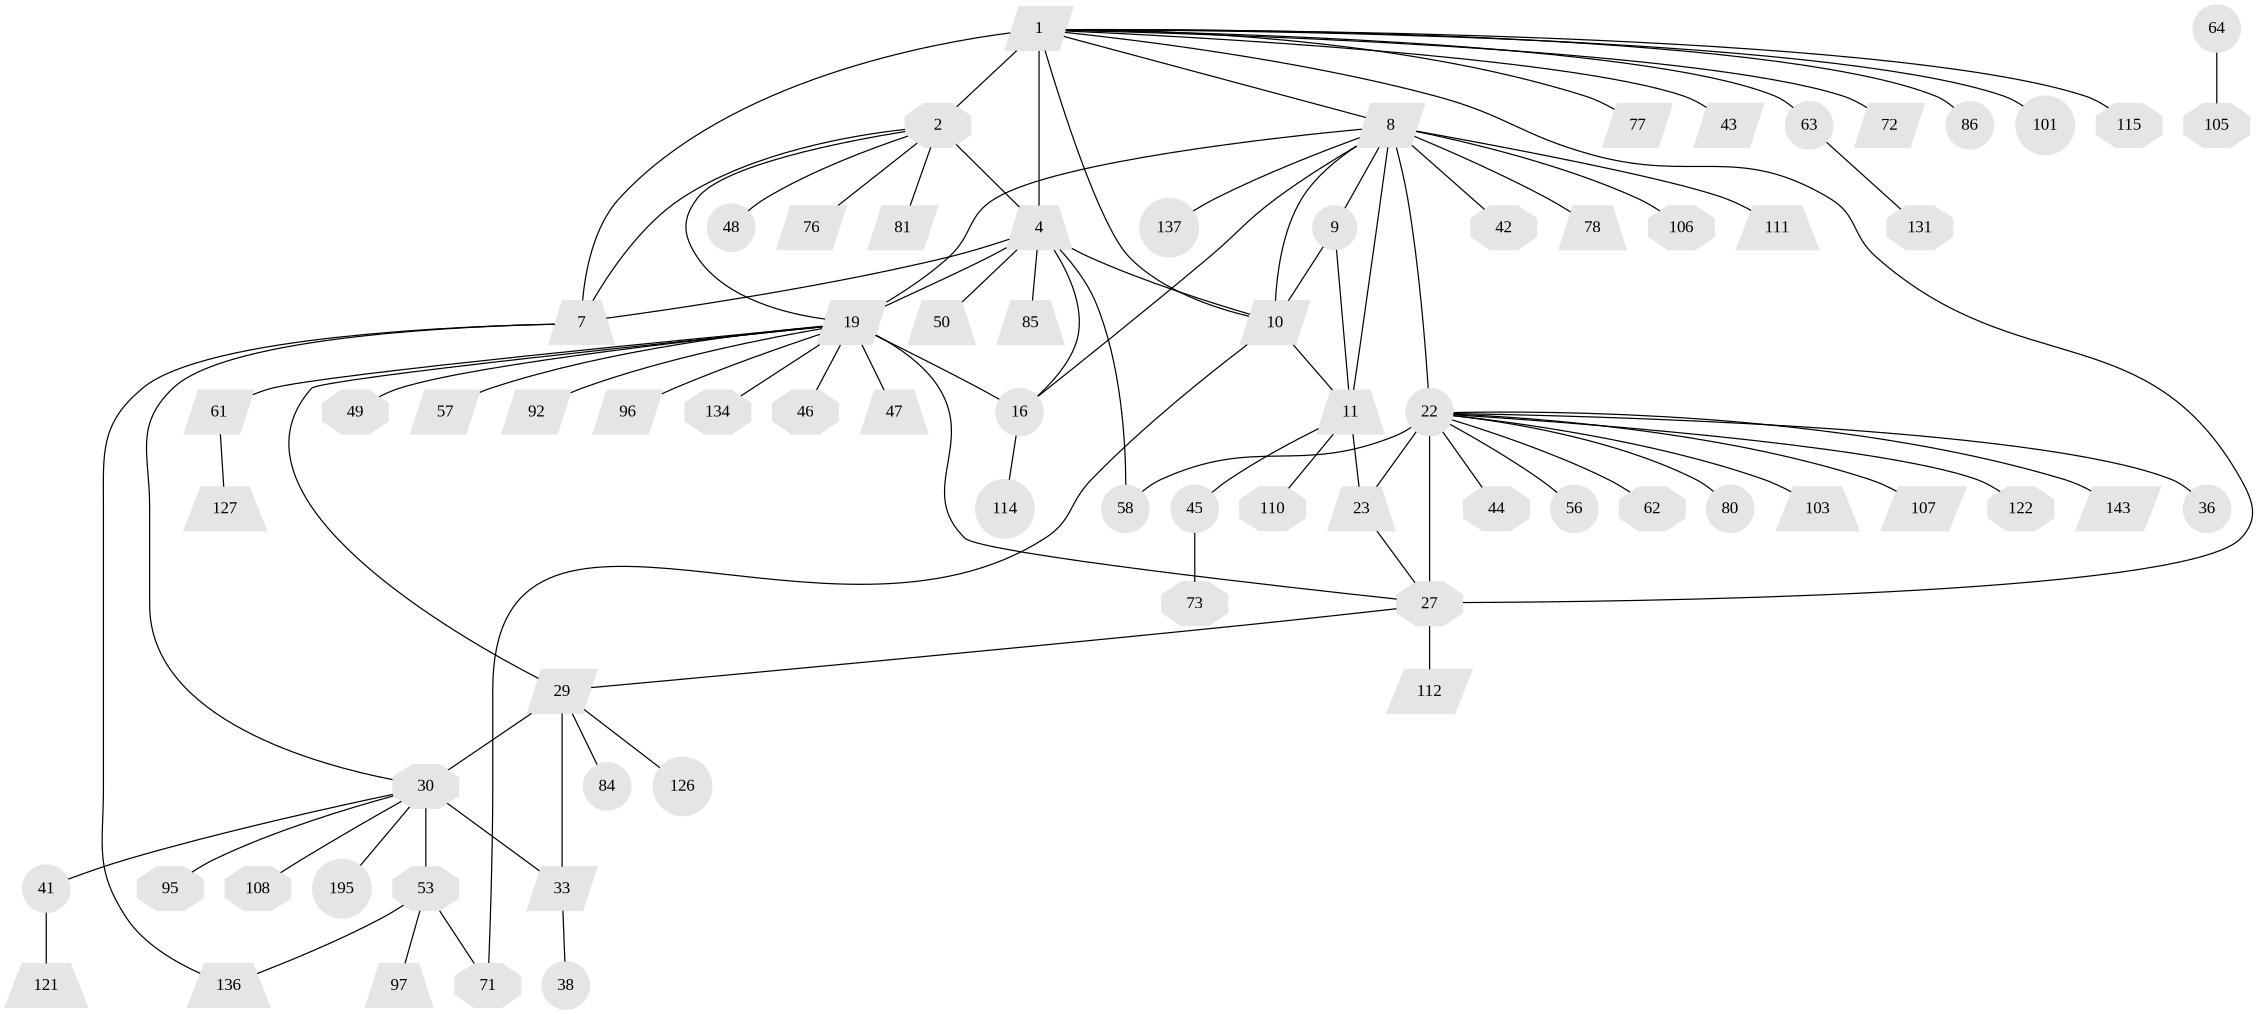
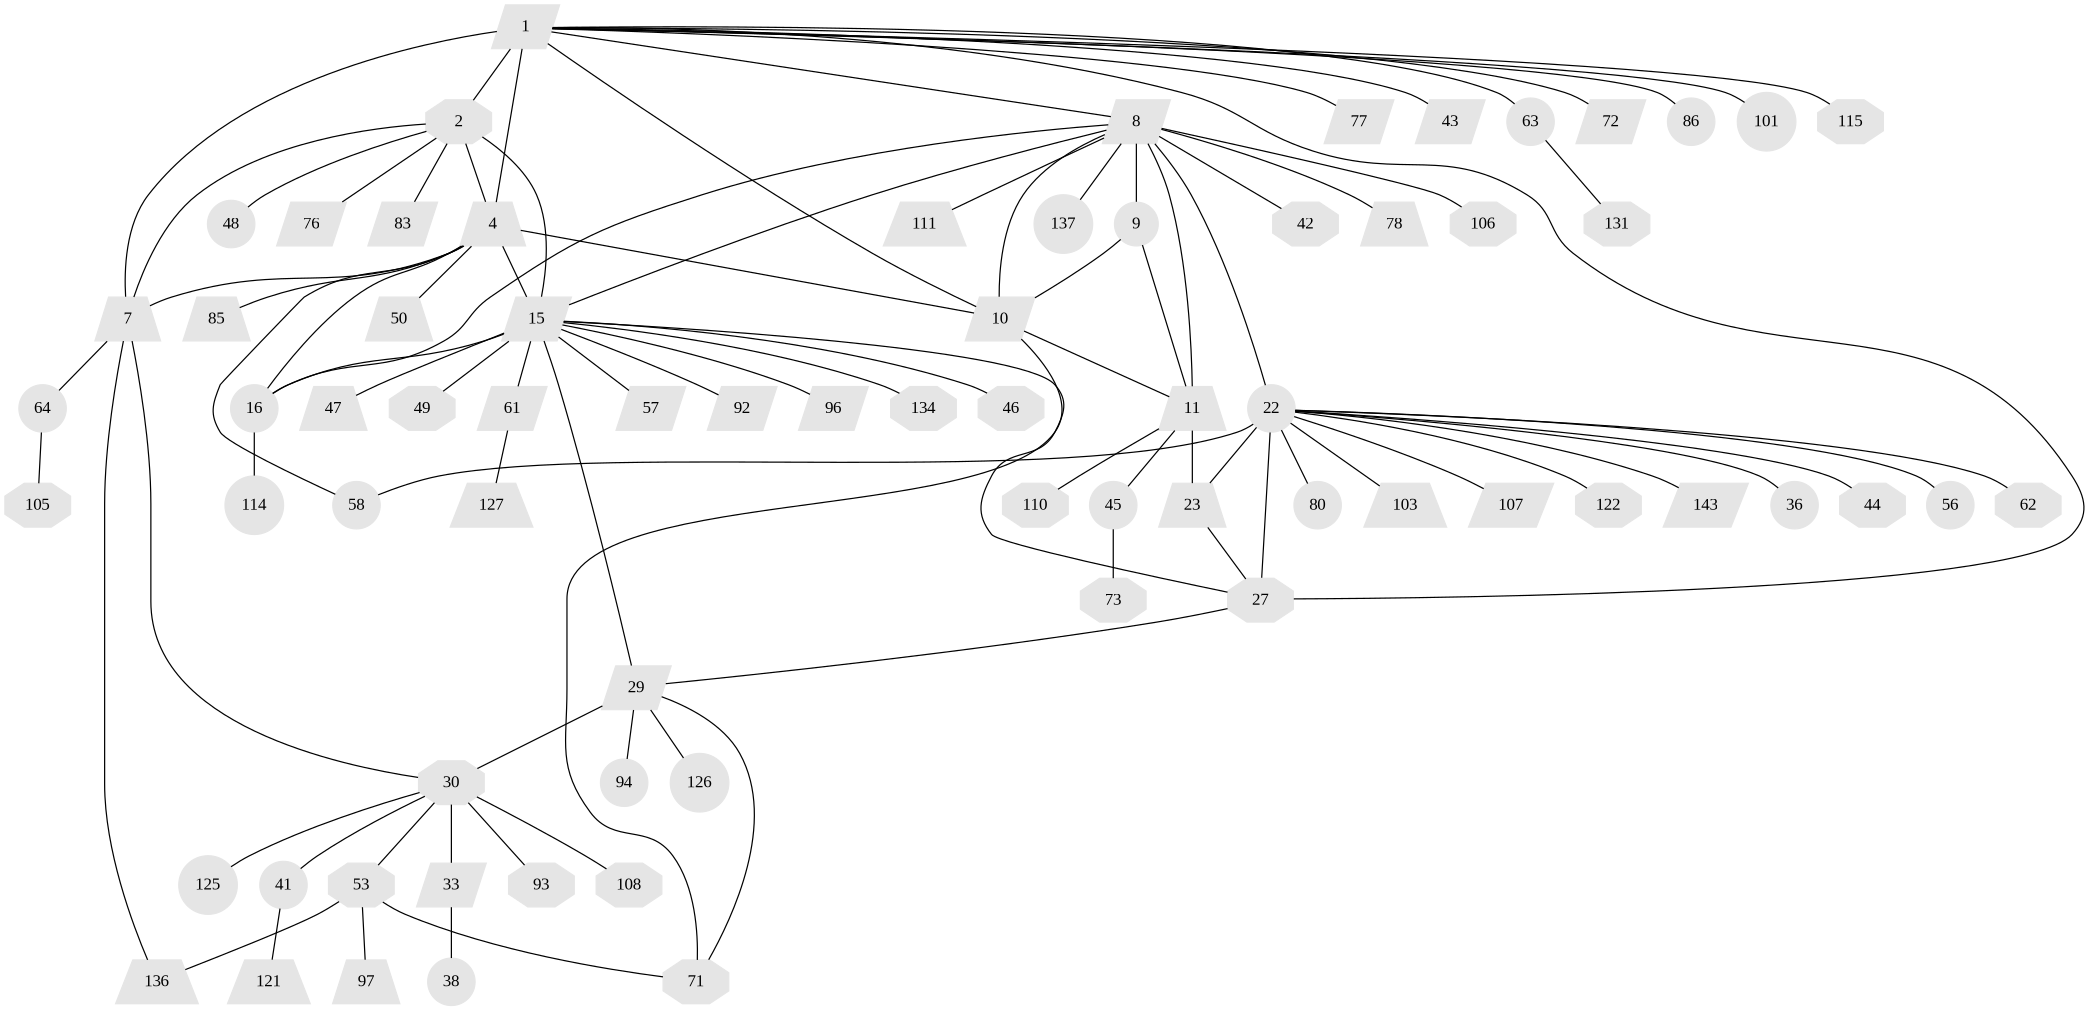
  graph {
    fontname="Liberation Serif"
    node [color=gray90 fontname="Liberation Serif" shape=octagon style=filled]
    edge [fontname="Liberation Serif"]
    1 [shape=parallelogram super="+3"]
    2
    4 [shape=trapezium super="+17"]
    7 [shape=trapezium super="+145"]
    8 [shape=parallelogram super="+13+14+135"]
    10 [shape=parallelogram]
    27 [super="+28+104+74"]
    n8 [label=77 shape=parallelogram]
    43 [shape=parallelogram]
    63 [shape=circle]
    72 [shape=parallelogram]
    86 [shape=circle]
    101 [shape=circle]
    115
-   15 [shape=parallelogram super="+19+116" label=19]
+   15 [shape=parallelogram super="+19+116"]
    48 [shape=circle]
    76 [shape=parallelogram]
-   81 [shape=parallelogram]
+   81 [shape=parallelogram label=83]
    16 [shape=circle super="+20+138+117+18"]
    50 [shape=trapezium]
    58 [shape=circle]
    85 [shape=trapezium]
    30 [super="+35+31"]
    64 [shape=circle super="+98+87"]
    136 [shape=trapezium]
    9 [shape=circle]
    11 [shape=trapezium super="+60+12"]
    22 [shape=circle super="+25+24+75+113"]
    42
    78 [shape=trapezium]
    106
    111 [shape=trapezium]
    137 [shape=circle]
    71 [super="+89+82"]
    29 [shape=parallelogram]
-   112 [shape=parallelogram]
    131
    46 [super="+99"]
    47 [shape=trapezium]
    49
    57 [shape=parallelogram]
    61 [shape=parallelogram super="+123"]
    92 [shape=parallelogram super="+102"]
    96 [shape=parallelogram]
    134
    114 [shape=circle]
    33 [shape=parallelogram super="+67+77"]
    41 [shape=circle]
    53 [super="+79"]
-   93 [label=95]
+   93
    108
-   125 [shape=circle label=195]
+   125 [shape=circle]
    105
    23 [shape=trapezium super="+26"]
    45 [shape=circle]
    110
    36 [shape=circle]
    44
    56 [shape=circle]
    62
    80 [shape=circle]
    103 [shape=trapezium]
    107 [shape=parallelogram]
    122
    n65 [label=143 shape=parallelogram]
    73
-   84 [shape=circle]
+   84 [shape=circle label=94]
    126 [shape=circle]
    127 [shape=trapezium]
    38 [shape=circle]
    121 [shape=trapezium]
    97 [shape=trapezium]
    1 -- 2 [weight=4]
    1 -- 4 [weight=5]
    1 -- 7 [weight=4]
    1 -- 8
    1 -- 10
    1 -- 27 [weight=2]
    1 -- n8
    1 -- 43
    1 -- 63
    1 -- 72
    1 -- 86
    1 -- 101
    1 -- 115
    2 -- 4
    2 -- 7
    2 -- 15
    2 -- 48
    2 -- 76
    2 -- 81
    4 -- 7
    4 -- 10
    4 -- 15 [weight=3]
    4 -- 16 [weight=3]
    4 -- 50
    4 -- 58
    4 -- 85
    7 -- 30
+   7 -- 64
    7 -- 136
    8 -- 10 [weight=3]
    8 -- 15
    8 -- 16
    8 -- 9 [weight=3]
    8 -- 11 [weight=6]
    8 -- 22
    8 -- 42
    8 -- 78
    8 -- 106
    8 -- 111
    8 -- 137
    10 -- 11 [weight=2]
    10 -- 71
    27 -- 29
-   27 -- 112
    63 -- 131
    15 -- 27
    15 -- 16 [weight=9]
    15 -- 29
    15 -- 46
    15 -- 47
    15 -- 49
    15 -- 57
    15 -- 61
    15 -- 92
    15 -- 96
    15 -- 134
    16 -- 114
    30 -- 33 [weight=5]
    30 -- 41
    30 -- 53
    30 -- 93
    30 -- 108
    30 -- 125
    64 -- 105
    9 -- 10
    9 -- 11 [weight=2]
    11 -- 23
    11 -- 45
    11 -- 110
    22 -- 27 [weight=6]
    22 -- 58
    22 -- 23 [weight=6]
    22 -- 36
    22 -- 44
    22 -- 56
    22 -- 62
    22 -- 80
    22 -- 103
    22 -- 107
    22 -- 122
    22 -- n65
    29 -- 30 [weight=5]
-   29 -- 33
+   29 -- 71
    29 -- 84
    29 -- 126
    61 -- 127
    33 -- 38
    41 -- 121
    53 -- 136
    53 -- 71
    53 -- 97
    23 -- 27 [weight=4]
    45 -- 73
  }
